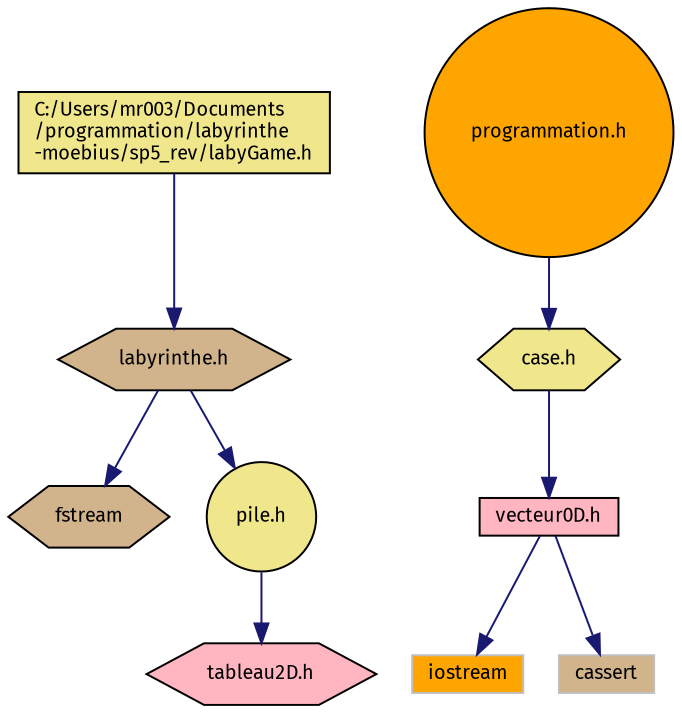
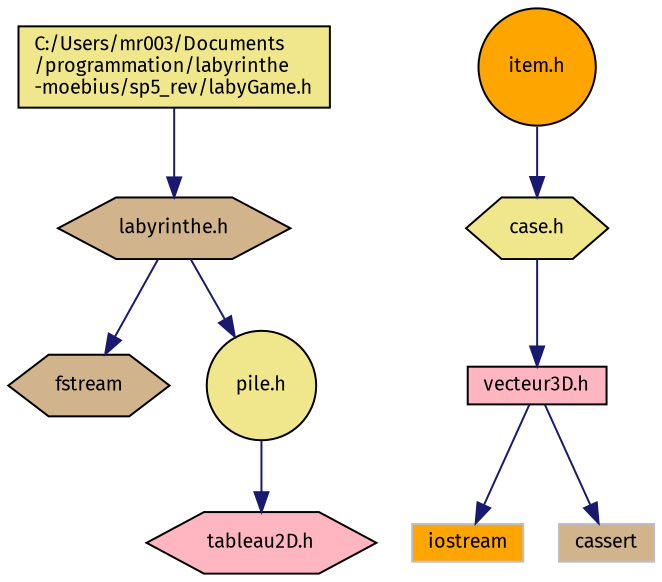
  digraph {
    fontname="Fira Sans"
    node [color=black fillcolor=khaki fontname="Fira Sans" fontsize=10 shape=box style=filled]
    edge [color=midnightblue fontname="Fira Sans" fontsize=10 labelfontname=Helvetica labelfontsize=10 style=solid]
    n1 [fontcolor=black height=0.2 label="C:/Users/mr003/Documents\l/programmation/labyrinthe\l-moebius/sp5_rev/labyGame.h" width=0.4]
    n2 [fillcolor=tan height=0.2 label="labyrinthe.h" shape=hexagon width=0.4]
    n3 [fillcolor=tan height=0.2 label=fstream shape=hexagon width=0.4]
    n4 [height=0.2 label="pile.h" shape=circle width=0.4]
    n5 [fillcolor=lightpink height=0.2 label="tableau2D.h" shape=hexagon width=0.4]
-   n6 [fillcolor=orange height=0.2 label="programmation.h" shape=circle width=0.4]
+   n6 [fillcolor=orange height=0.2 label="item.h" shape=circle width=0.4]
    n7 [height=0.2 label="case.h" shape=hexagon width=0.4]
-   n8 [fillcolor=lightpink height=0.2 label="vecteur0D.h" width=0.4]
+   n8 [fillcolor=lightpink height=0.2 label="vecteur3D.h" width=0.4]
    n9 [color=grey75 fillcolor=orange height=0.2 label=iostream width=0.4]
    n10 [color=grey75 fillcolor=tan height=0.2 label=cassert width=0.4]
    n1 -> n2
    n2 -> n3
    n2 -> n4
    n4 -> n5
    n6 -> n7
    n7 -> n8
    n8 -> n9
    n8 -> n10
  }
